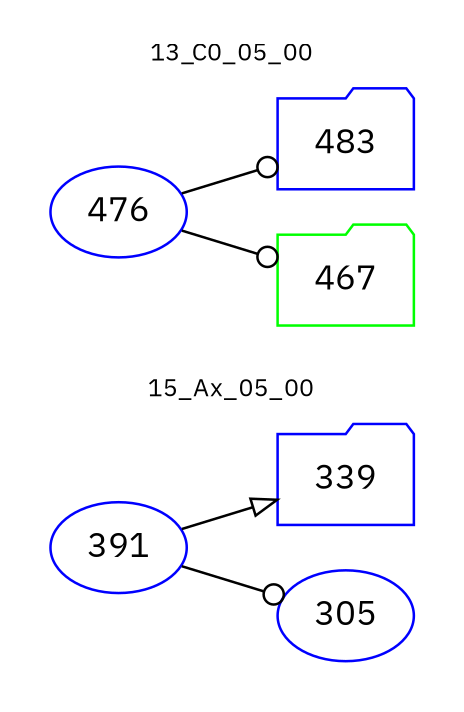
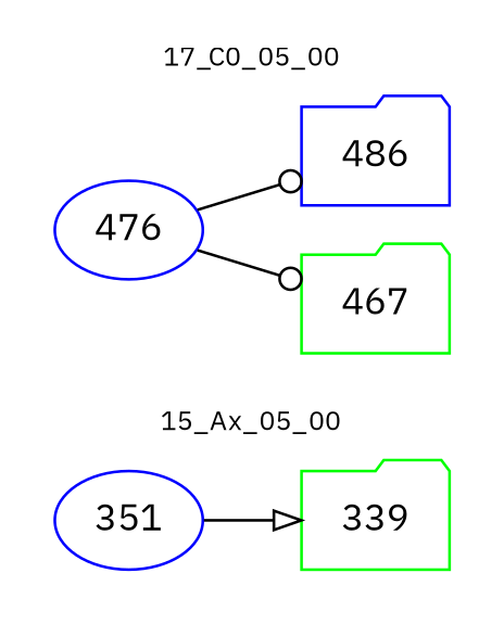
  digraph {
    fontname="IBM Plex Sans"
    rankdir=LR
    node [color=blue fontname="IBM Plex Sans" shape=ellipse]
    edge [arrowhead=odot color=black fontname="IBM Plex Sans"]
-   n1 [label=391]
-   n2 [label=305]
-   n3 [label=339 shape=folder]
+   n1 [label=351]
+   n3 [color=green label=339 shape=folder]
    n4 [label=476]
    n5 [color=green label=467 shape=folder]
-   n6 [label=483 shape=folder]
+   n6 [label=486 shape=folder]
    subgraph cluster_1 {
      color=white
      fontsize=10
      label="15_Ax_05_00"
      n1
-     n2
      n3
    }
    subgraph cluster_2 {
      color=white
      fontsize=10
-     label="13_C0_05_00"
+     label="17_C0_05_00"
      n4
      n5
      n6
    }
-   n1 -> n2
    n1 -> n3 [arrowhead=onormal]
    n4 -> n5
    n4 -> n6
  }
